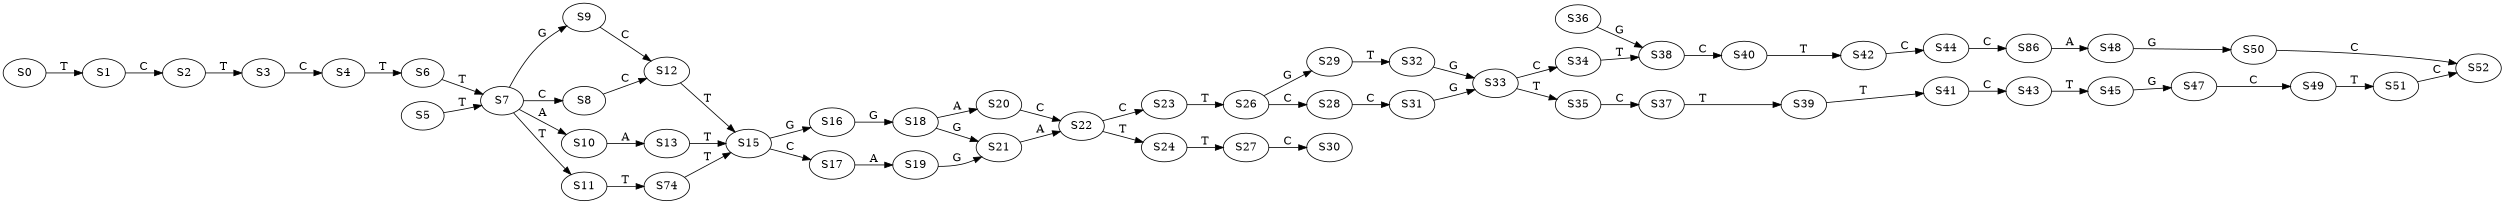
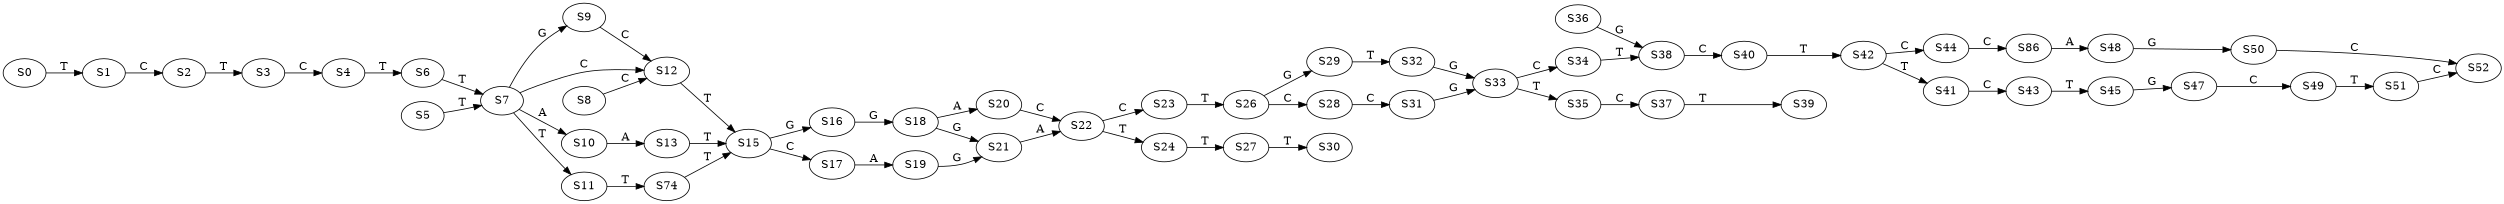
  strict digraph {
    rankdir=LR
    S0
    S1
    S2
    S3
    S4
    S6
    S5
    S7
    S8
    S9
    S10
    S11
    S12
    S13
    n15 [label=S74]
    S15
    S16
    S17
    S18
    S19
    S20
    S21
    S22
    S23
    S24
    S26
    S27
    S28
    S29
    S30
    S31
    S32
    S33
    S34
    S35
    S38
    S37
    S36
    S39
    S40
    S41
    S42
    S43
    S44
    S45
    n46 [label=S86]
    S47
    S48
    S49
    S50
    S51
    S52
    S0 -> S1 [label=T]
    S1 -> S2 [label=C]
    S2 -> S3 [label=T]
    S3 -> S4 [label=C]
    S4 -> S6 [label=T]
    S6 -> S7 [label=T]
    S5 -> S7 [label=T]
-   S7 -> S8 [label=C]
+   S7 -> S12 [label=C]
    S7 -> S9 [label=G]
    S7 -> S10 [label=A]
    S7 -> S11 [label=T]
    S8 -> S12 [label=C]
    S9 -> S12 [label=C]
    S10 -> S13 [label=A]
    S11 -> n15 [label=T]
    S12 -> S15 [label=T]
    S13 -> S15 [label=T]
    n15 -> S15 [label=T]
    S15 -> S16 [label=G]
    S15 -> S17 [label=C]
    S16 -> S18 [label=G]
    S17 -> S19 [label=A]
    S18 -> S20 [label=A]
    S18 -> S21 [label=G]
    S19 -> S21 [label=G]
    S20 -> S22 [label=C]
    S21 -> S22 [label=A]
    S22 -> S23 [label=C]
    S22 -> S24 [label=T]
    S23 -> S26 [label=T]
    S24 -> S27 [label=T]
    S26 -> S28 [label=C]
    S26 -> S29 [label=G]
-   S27 -> S30 [label=C]
+   S27 -> S30 [label=T]
    S28 -> S31 [label=C]
    S29 -> S32 [label=T]
    S31 -> S33 [label=G]
    S32 -> S33 [label=G]
    S33 -> S34 [label=C]
    S33 -> S35 [label=T]
    S34 -> S38 [label=T]
    S35 -> S37 [label=C]
    S38 -> S40 [label=C]
    S37 -> S39 [label=T]
    S36 -> S38 [label=G]
-   S39 -> S41 [label=T]
+   S42 -> S41 [label=T]
    S40 -> S42 [label=T]
    S41 -> S43 [label=C]
    S42 -> S44 [label=C]
    S43 -> S45 [label=T]
    S44 -> n46 [label=C]
    S45 -> S47 [label=G]
    n46 -> S48 [label=A]
    S47 -> S49 [label=C]
    S48 -> S50 [label=G]
    S49 -> S51 [label=T]
    S50 -> S52 [label=C]
    S51 -> S52 [label=C]
  }
